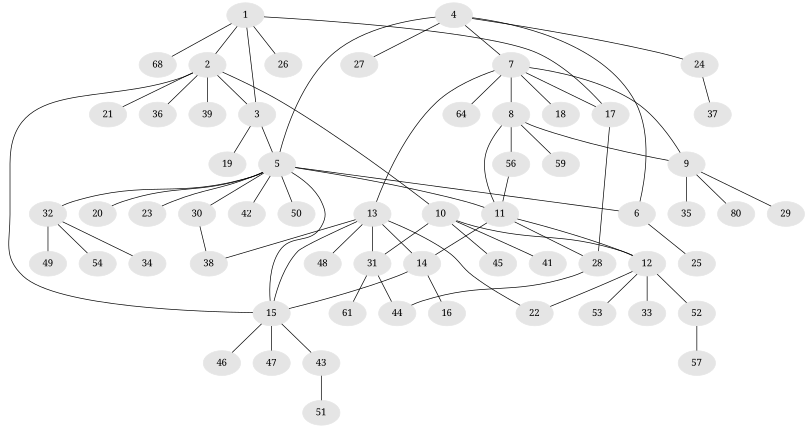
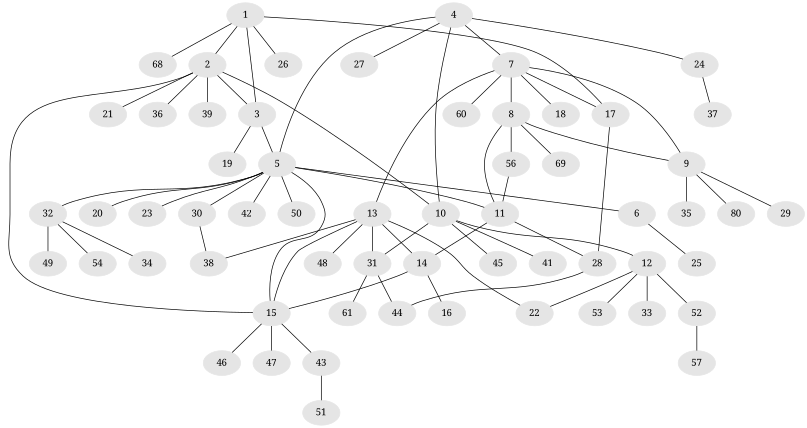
  graph {
    fontname="Noto Serif"
    node [color=gray90 fontname="Noto Serif" style=filled]
    edge [fontname="Noto Serif"]
    1
    2
    3
    17
    26
    n6 [label=68]
    10
    15
    21
    36
    39
    5
    19
    28
    8
    11
    9
    56
-   59
+   59 [label=69]
    12
    31
    41
    45
    43
    46
    47
    6
    20
    23
    30
    32
    42
    50
    4
    7
    24
    27
    25
    13
    18
-   60 [label=64]
+   60
    37
    14
    38
    34
    49
    54
    29
    35
    n50 [label=80]
    22
    48
    33
    52
    53
    44
    61
    16
    57
    51
    1 -- 2
    1 -- 3
    1 -- 17
    1 -- 26
    1 -- n6
    2 -- 3
    2 -- 10
    2 -- 15
    2 -- 21
    2 -- 36
    2 -- 39
    3 -- 5
    3 -- 19
    17 -- 28
    10 -- 12
    10 -- 31
    10 -- 41
    10 -- 45
    15 -- 43
    15 -- 46
    15 -- 47
    5 -- 15
    5 -- 11
    5 -- 6
    5 -- 20
    5 -- 23
    5 -- 30
    5 -- 32
    5 -- 42
    5 -- 50
    28 -- 44
    8 -- 11
    8 -- 9
    8 -- 56
    8 -- 59
    11 -- 28
-   11 -- 12
    11 -- 14
    9 -- 29
    9 -- 35
    9 -- n50
    56 -- 11
    12 -- 22
    12 -- 33
    12 -- 52
    12 -- 53
    31 -- 44
    31 -- 61
    43 -- 51
    6 -- 25
    30 -- 38
    32 -- 34
    32 -- 49
    32 -- 54
    4 -- 5
-   4 -- 6
+   4 -- 10
    4 -- 7
    4 -- 24
    4 -- 27
    7 -- 17
    7 -- 8
    7 -- 9
    7 -- 13
    7 -- 18
    7 -- 60
    24 -- 37
    13 -- 15
    13 -- 31
    13 -- 14
    13 -- 38
    13 -- 22
    13 -- 48
    14 -- 15
    14 -- 16
    52 -- 57
  }
